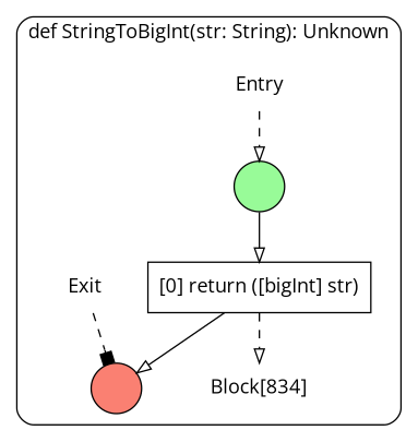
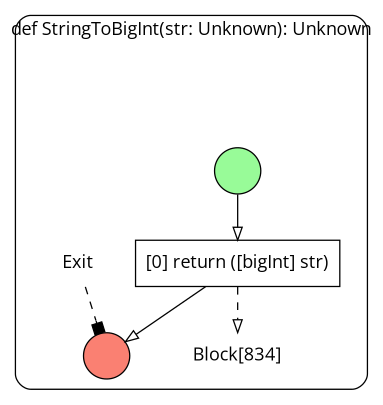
  digraph {
    fontname="Open Sans"
    node [fontname="Open Sans" shape=none]
    edge [arrowhead=onormal color=black fontname="Open Sans" style=dashed]
-   n1 [label=<<font color="black">Entry</font>>]
    n2 [color=black fillcolor=palegreen label=" " shape=circle style=filled]
    n3 [color=black fillcolor=white label=<<font color="black">[0] return ([bigInt] str)<BR ALIGN="LEFT"/></font>> shape=box style=filled]
    n4 [color=black fillcolor=salmon label=" " shape=circle style=filled]
    n5 [label=<<font color="black">Exit</font>>]
    n6 [label=<<font color="black">Block[834]</font>>]
    subgraph cluster_1 {
-     label="def StringToBigInt(str: String): Unknown"
+     label="def StringToBigInt(str: Unknown): Unknown"
      style=rounded
-     n1
      n2
      n3
      n4
      n5
      n6
    }
-   n1 -> n2
    n2 -> n3 [style=""]
    n3 -> n4 [style=""]
    n3 -> n6
    n5 -> n4 [arrowhead=box]
  }
